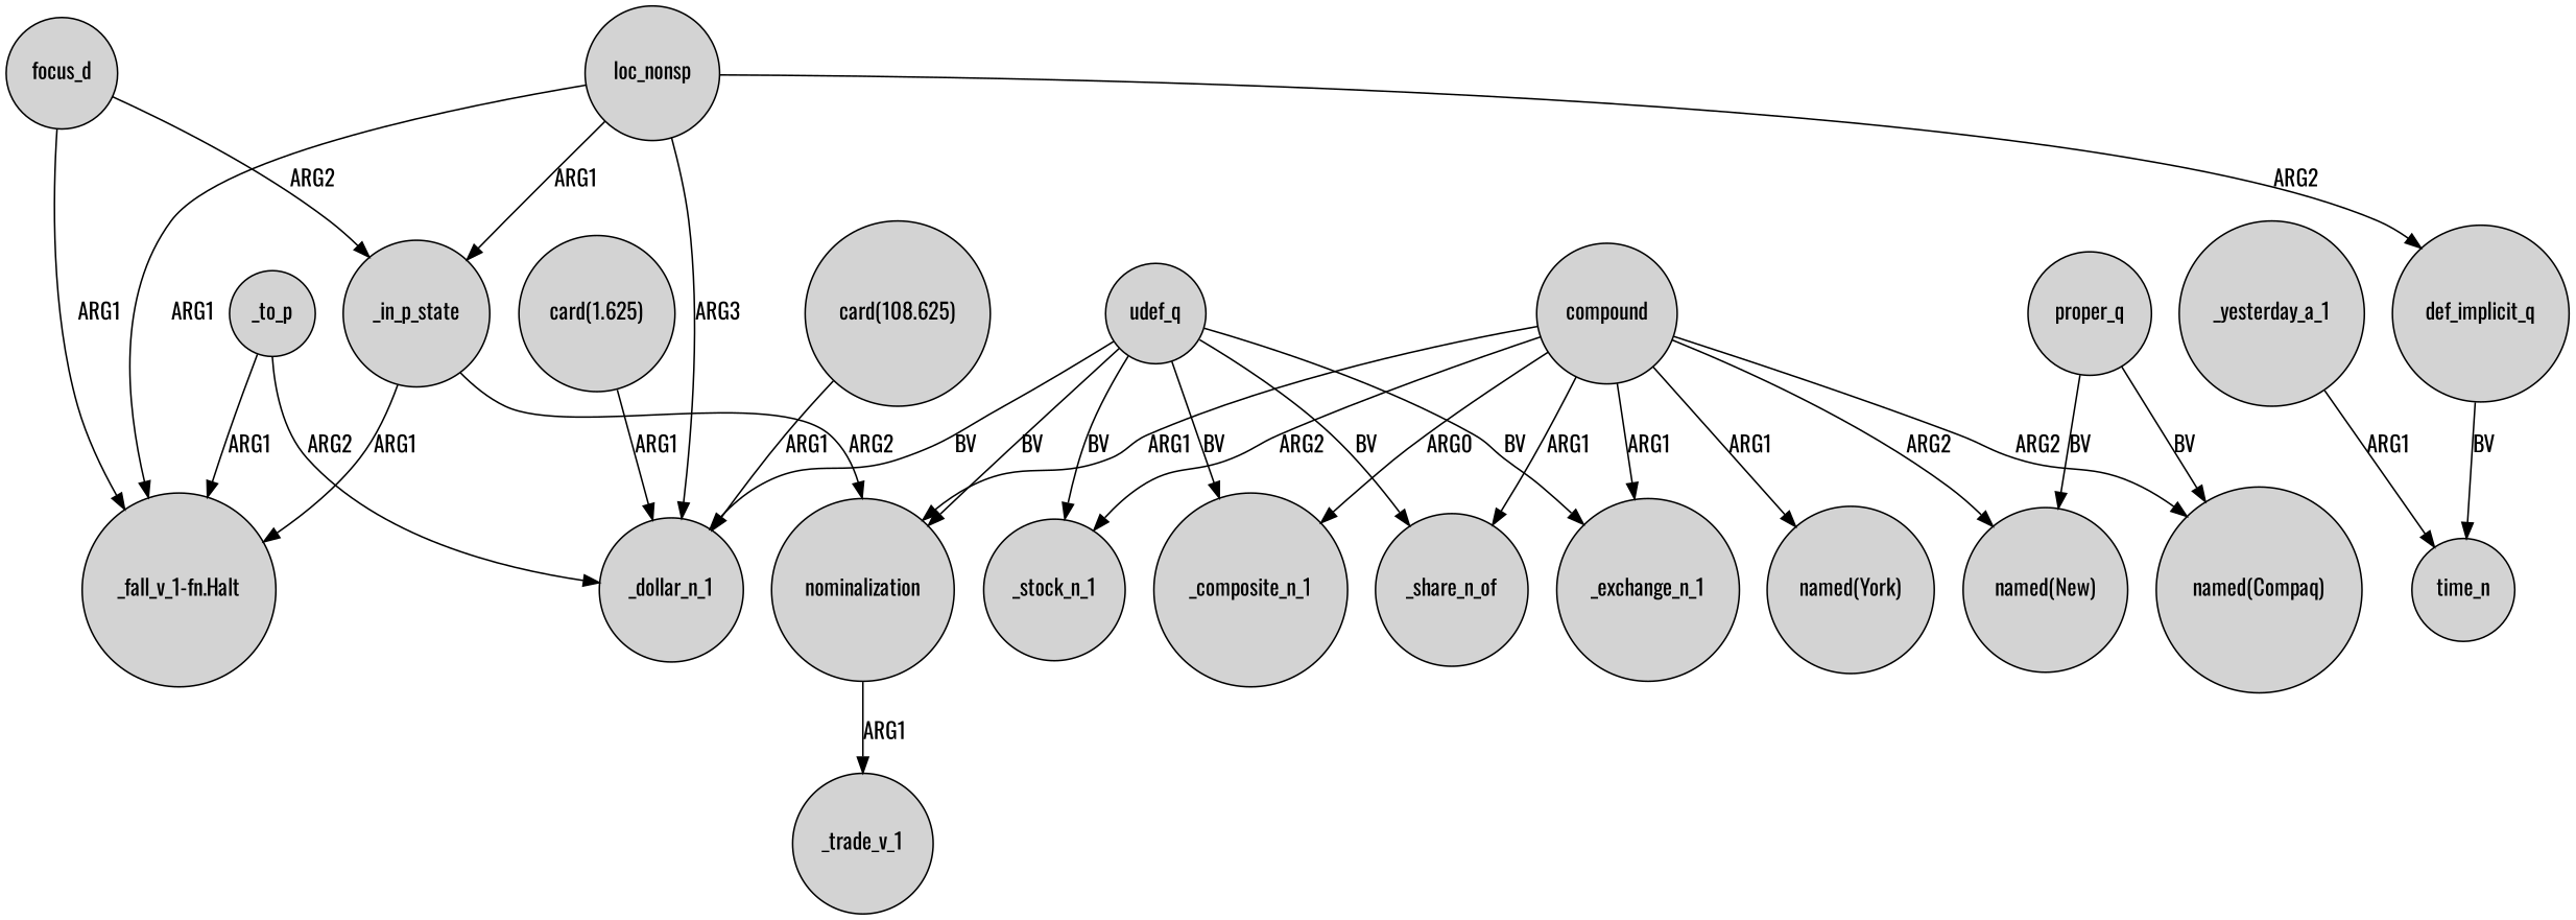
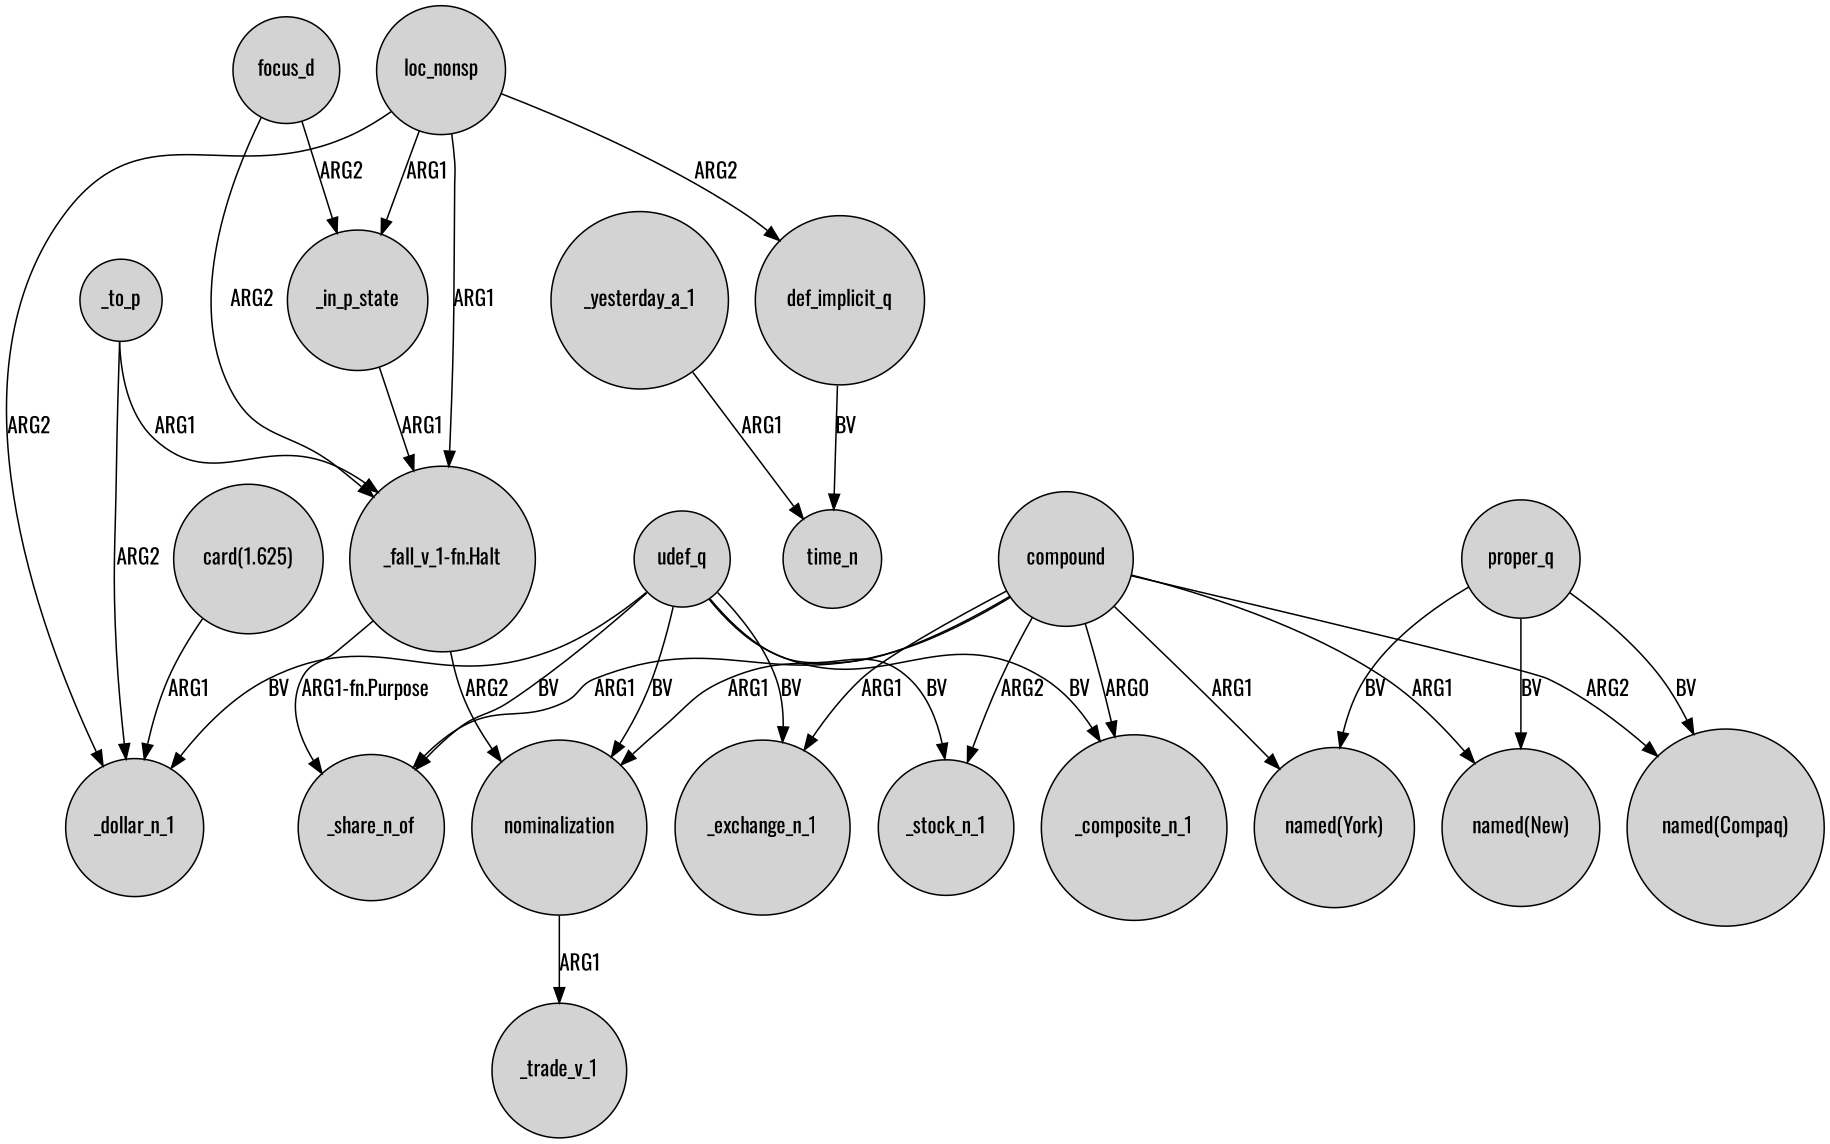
  digraph {
    fontname=Oswald
    node [fontname=Oswald shape=circle style=filled]
    edge [fontname=Oswald]
    _in_p_state
    nominalization
    "_fall_v_1-fn.Halt"
    _trade_v_1
    _share_n_of
    focus_d
    loc_nonsp
    _dollar_n_1
    def_implicit_q
    compound
    "named(New)"
    _exchange_n_1
    "named(York)"
    _stock_n_1
    "named(Compaq)"
    _composite_n_1
    proper_q
    udef_q
    _yesterday_a_1
    time_n
    _to_p
-   "card(108.625)"
    "card(1.625)"
-   _in_p_state -> nominalization [label=ARG2]
+   "_fall_v_1-fn.Halt" -> nominalization [label=ARG2]
    _in_p_state -> "_fall_v_1-fn.Halt" [label=ARG1]
    nominalization -> _trade_v_1 [label=ARG1]
+   "_fall_v_1-fn.Halt" -> _share_n_of [label="ARG1-fn.Purpose"]
    focus_d -> _in_p_state [label=ARG2]
-   focus_d -> "_fall_v_1-fn.Halt" [label=ARG1]
+   focus_d -> "_fall_v_1-fn.Halt" [label=ARG2]
    loc_nonsp -> _in_p_state [label=ARG1]
    loc_nonsp -> "_fall_v_1-fn.Halt" [label=ARG1]
-   loc_nonsp -> _dollar_n_1 [label=ARG3]
+   loc_nonsp -> _dollar_n_1 [label=ARG2]
    loc_nonsp -> def_implicit_q [label=ARG2]
    def_implicit_q -> time_n [label=BV]
    compound -> nominalization [label=ARG1]
    compound -> _share_n_of [label=ARG1]
-   compound -> "named(New)" [label=ARG2]
+   compound -> "named(New)" [label=ARG1]
    compound -> _exchange_n_1 [label=ARG1]
    compound -> "named(York)" [label=ARG1]
    compound -> _stock_n_1 [label=ARG2]
    compound -> "named(Compaq)" [label=ARG2]
    compound -> _composite_n_1 [label=ARG0]
    proper_q -> "named(New)" [label=BV]
+   proper_q -> "named(York)" [label=BV]
    proper_q -> "named(Compaq)" [label=BV]
    udef_q -> nominalization [label=BV]
    udef_q -> _share_n_of [label=BV]
    udef_q -> _dollar_n_1 [label=BV]
    udef_q -> _exchange_n_1 [label=BV]
    udef_q -> _stock_n_1 [label=BV]
    udef_q -> _composite_n_1 [label=BV]
    _yesterday_a_1 -> time_n [label=ARG1]
    _to_p -> "_fall_v_1-fn.Halt" [label=ARG1]
    _to_p -> _dollar_n_1 [label=ARG2]
-   "card(108.625)" -> _dollar_n_1 [label=ARG1]
    "card(1.625)" -> _dollar_n_1 [label=ARG1]
  }
